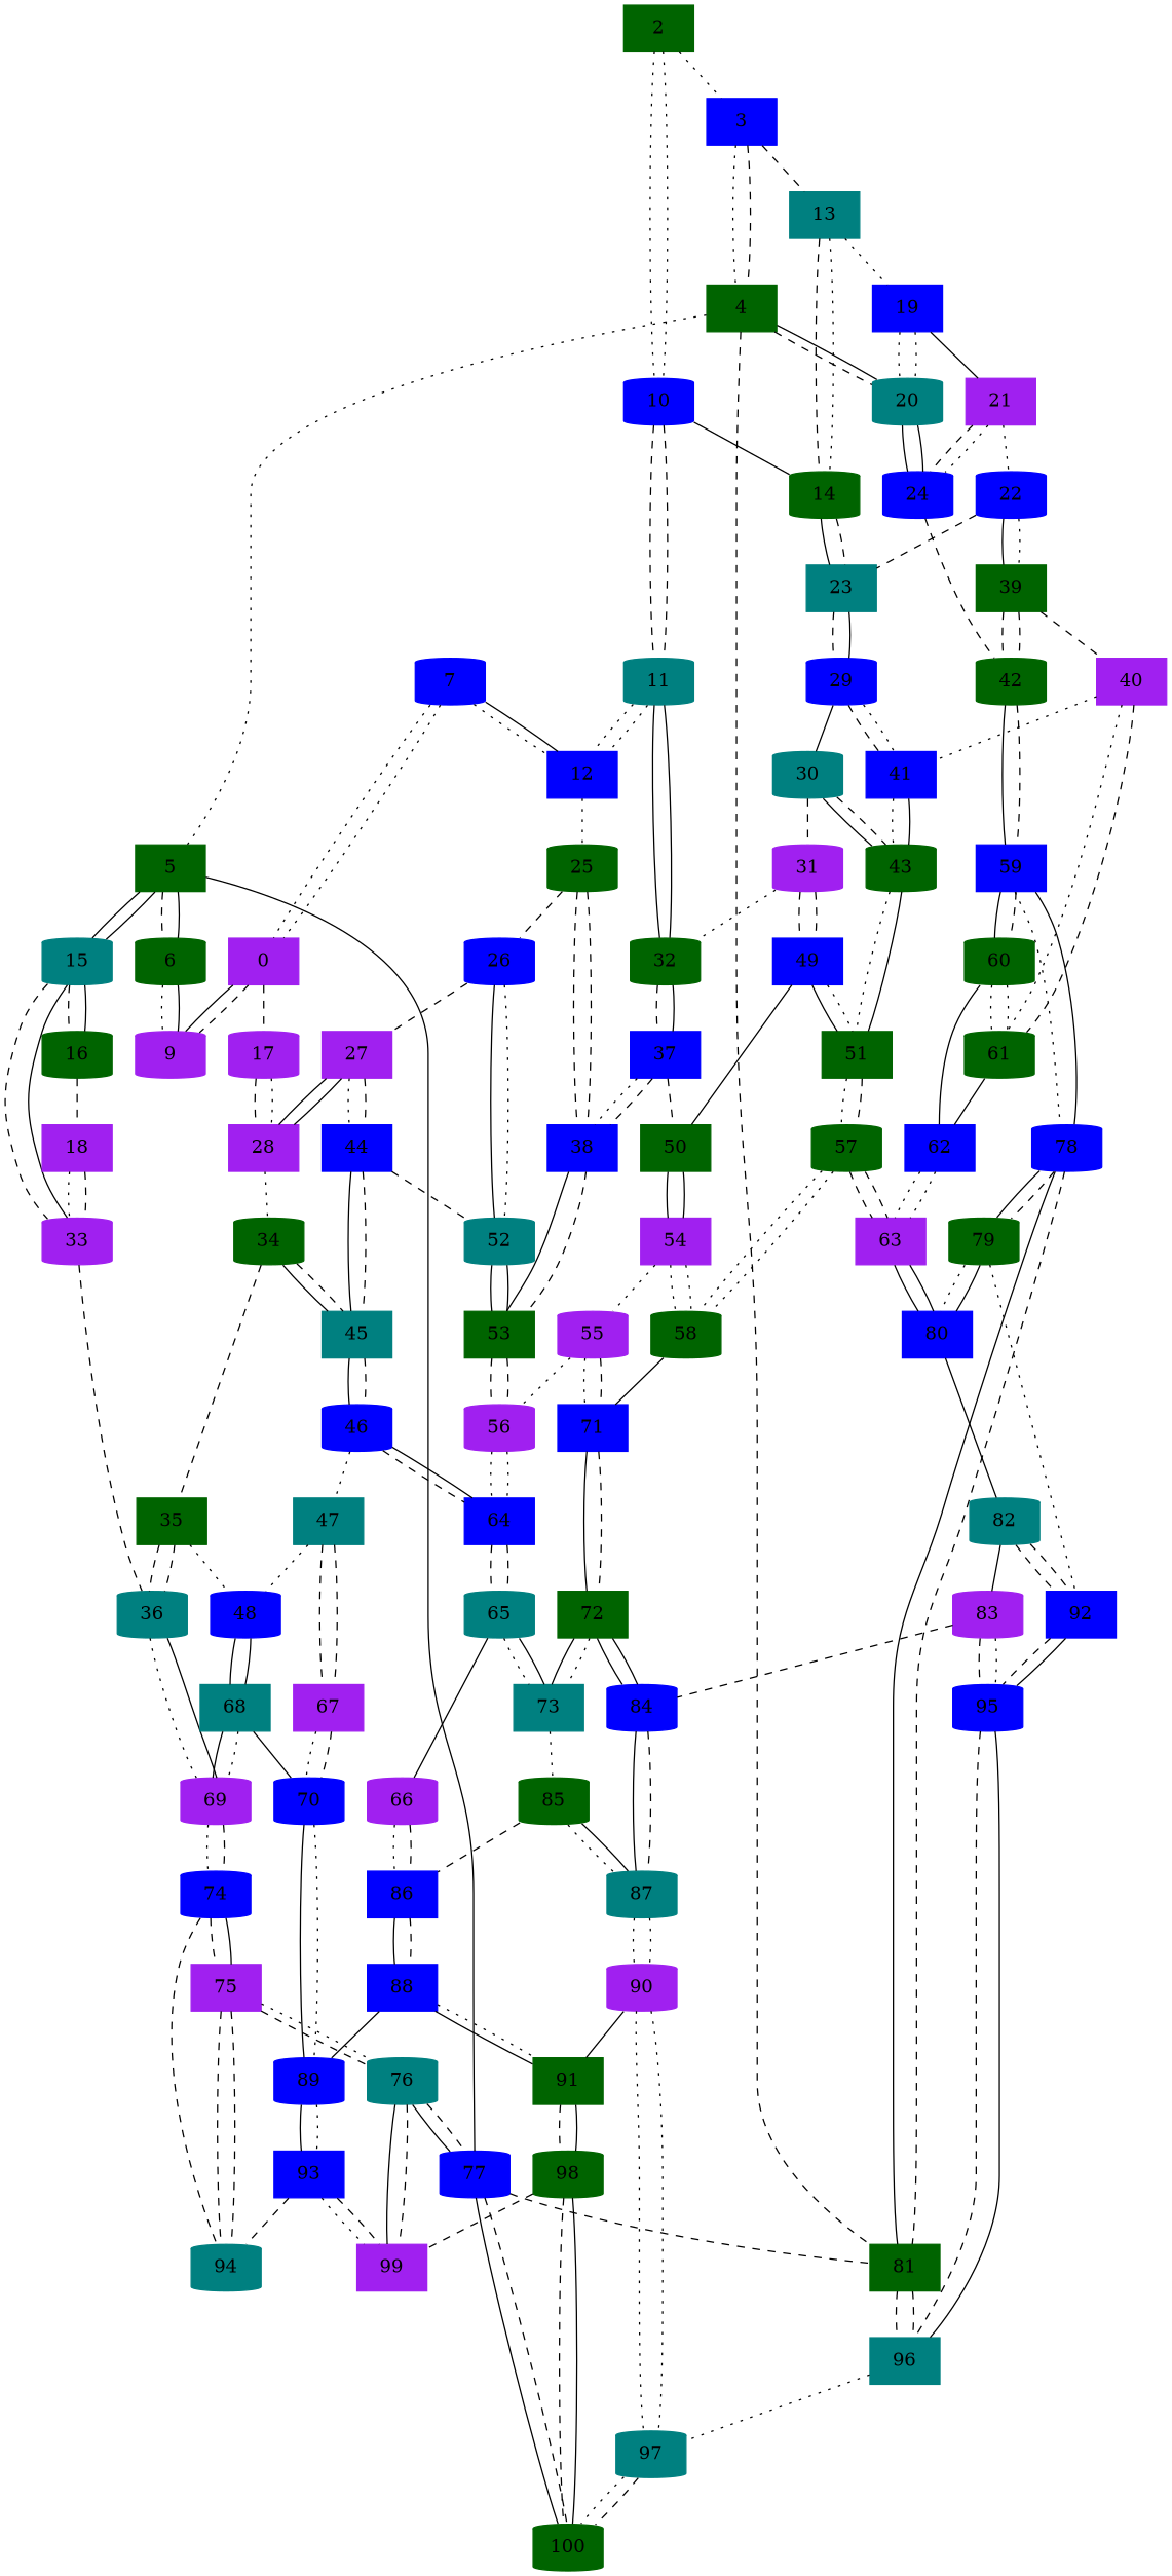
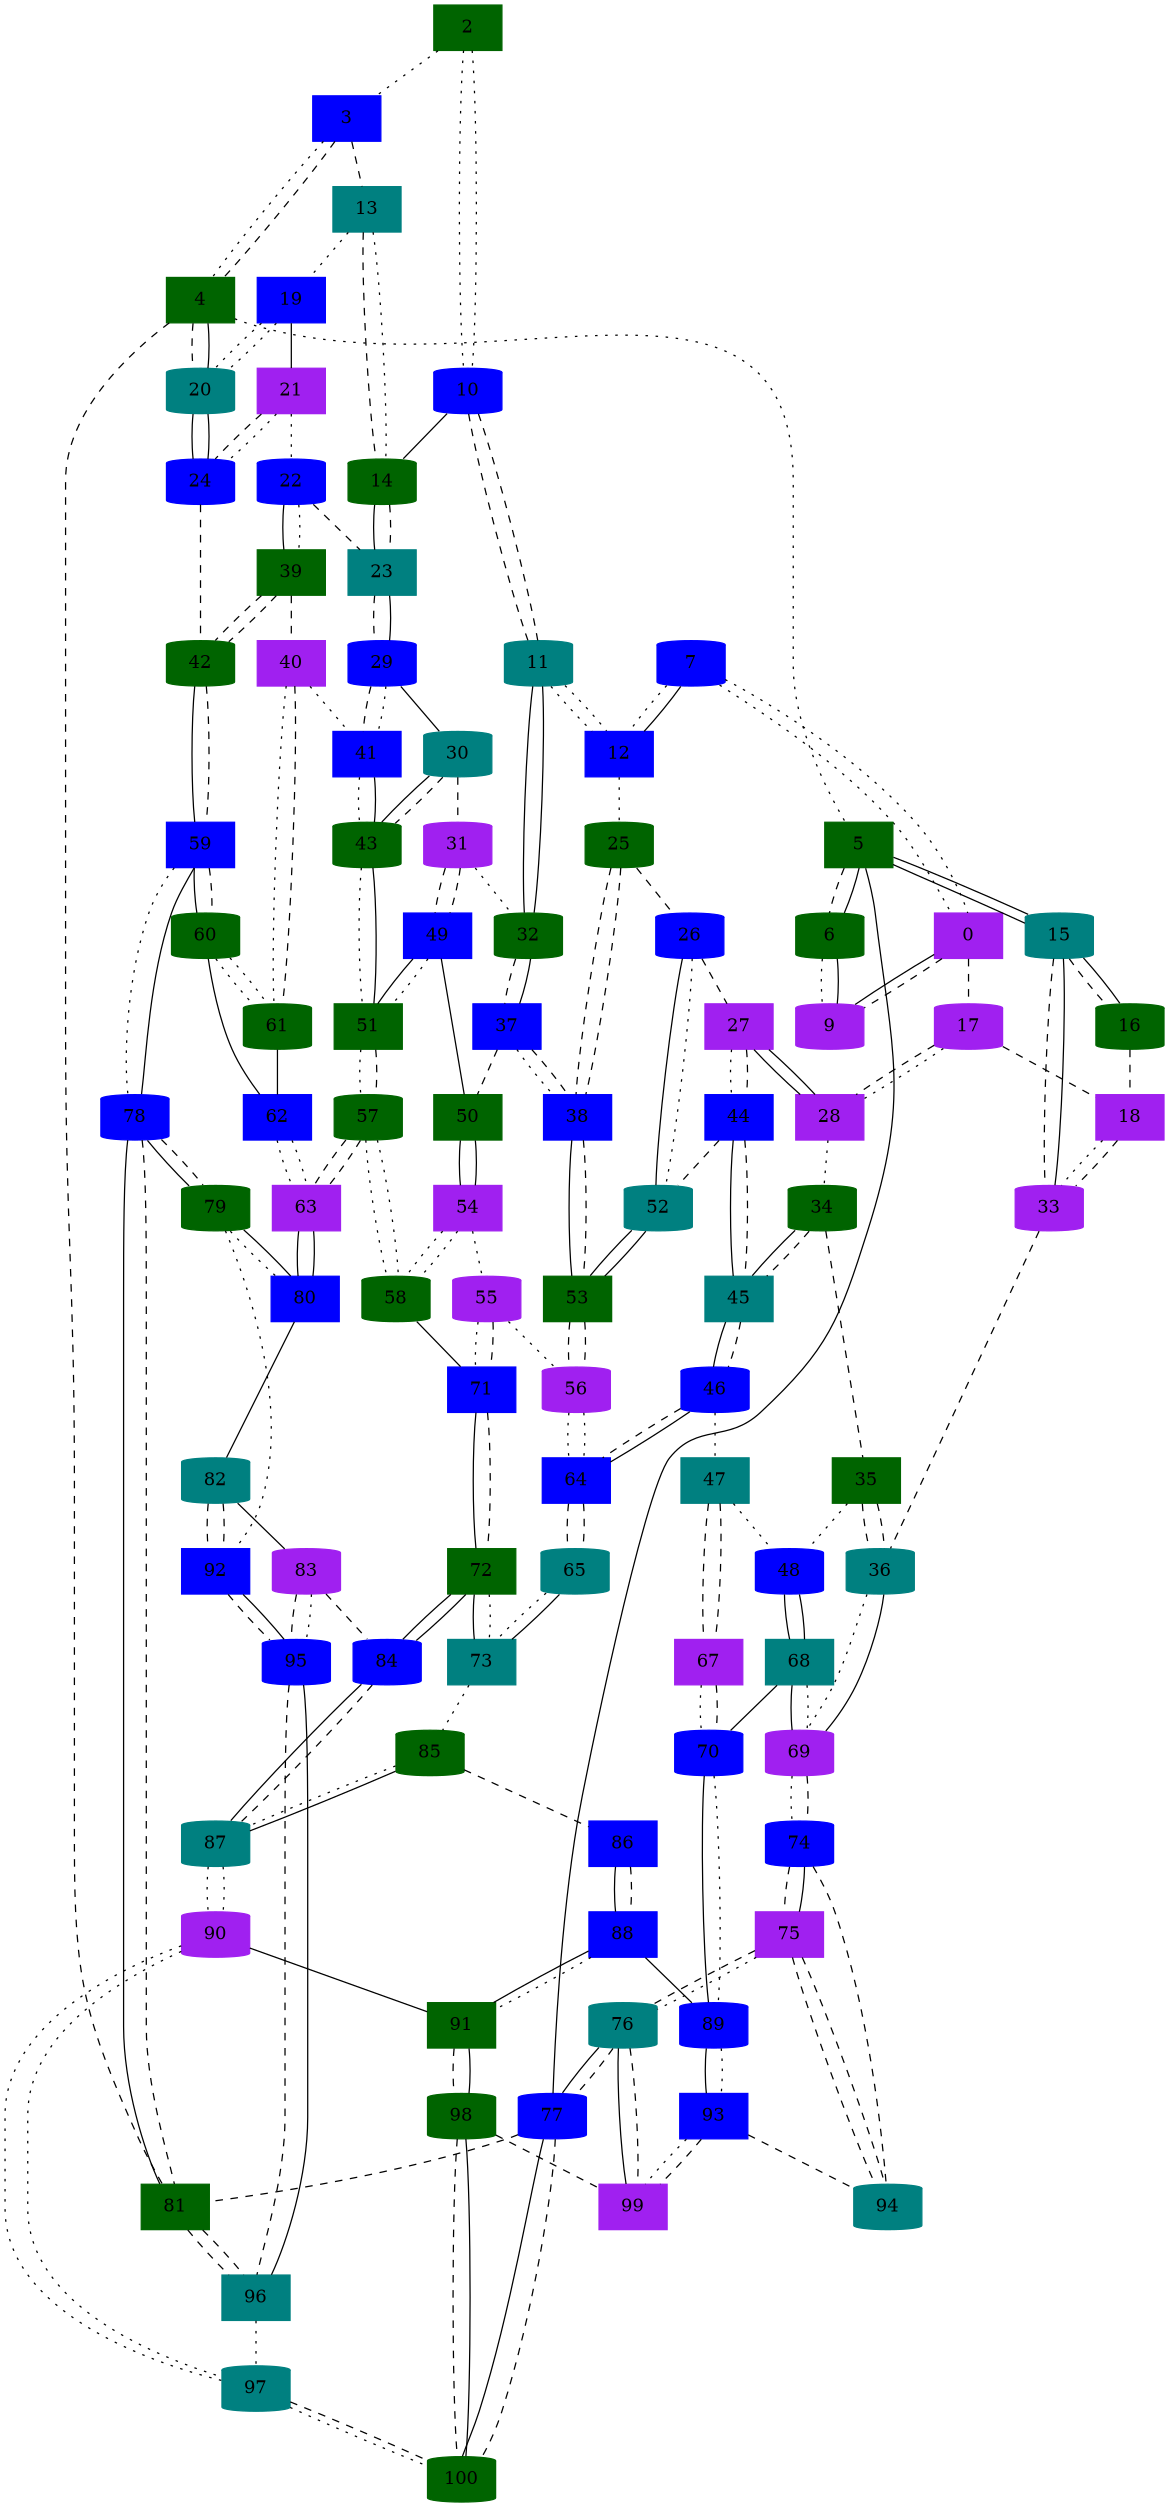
  graph {
    node [color=blue shape=cylinder style=filled]
    edge [style=dashed]
    2 [color=darkgreen shape=box]
    3 [shape=box]
    10
    n4 [color=purple label=0 shape=box]
    7
    12 [shape=box]
    4 [color=darkgreen shape=box]
    13 [color=teal shape=box]
    11 [color=teal]
    14 [color=darkgreen]
    5 [color=darkgreen shape=box]
    20 [color=teal]
    81 [color=darkgreen shape=box]
    19 [shape=box]
    6 [color=darkgreen]
    15 [color=teal]
    77
    24
    96 [color=teal shape=box]
    9 [color=purple]
    16 [color=darkgreen]
    33 [color=purple]
    100 [color=darkgreen]
    17 [color=purple]
    25 [color=darkgreen]
    18 [color=purple shape=box]
    28 [color=purple shape=box]
    32 [color=darkgreen]
    23 [color=teal shape=box]
    37 [shape=box]
    26
    38 [shape=box]
    21 [color=purple shape=box]
    29
    36 [color=teal]
    34 [color=darkgreen]
    22
    42 [color=darkgreen]
    39 [color=darkgreen shape=box]
    40 [color=purple shape=box]
    30 [color=teal]
    41 [shape=box]
    59 [shape=box]
    27 [color=purple shape=box]
    52 [color=teal]
    53 [color=darkgreen shape=box]
    44 [shape=box]
    45 [color=teal shape=box]
    35 [color=darkgreen shape=box]
    31 [color=purple]
    43 [color=darkgreen]
    49 [shape=box]
    51 [color=darkgreen shape=box]
    50 [color=darkgreen shape=box]
    69 [color=purple]
    48
    46
    68 [color=teal shape=box]
    74
    54 [color=purple shape=box]
    56 [color=purple]
    61 [color=darkgreen]
    62 [shape=box]
    60 [color=darkgreen]
    78
    57 [color=darkgreen]
    47 [color=teal shape=box]
    64 [shape=box]
    67 [color=purple shape=box]
    65 [color=teal]
    70
    55 [color=purple]
    58 [color=darkgreen]
    63 [color=purple shape=box]
    71 [shape=box]
    72 [color=darkgreen shape=box]
    80 [shape=box]
    79 [color=darkgreen]
    82 [color=teal]
-   66 [color=purple]
    73 [color=teal shape=box]
    86 [shape=box]
    85 [color=darkgreen]
    88 [shape=box]
    89
    75 [color=purple shape=box]
    94 [color=teal]
    93 [shape=box]
    84
    87 [color=teal]
    76 [color=teal]
    99 [color=purple shape=box]
    92 [shape=box]
    95
    83 [color=purple]
    97 [color=teal]
    90 [color=purple]
    91 [color=darkgreen shape=box]
    98 [color=darkgreen]
    2 -- 3 [style=dotted]
    2 -- 10 [style=dotted]
    2 -- 10 [style=dotted]
    3 -- 4 [style=dotted]
    3 -- 4
    3 -- 13
    10 -- 11
    10 -- 11
    10 -- 14 [style=solid]
    n4 -- 9 [style=solid]
    n4 -- 9
    n4 -- 17
    7 -- n4 [style=dotted]
    7 -- n4 [style=dotted]
    7 -- 12 [style=dotted]
    7 -- 12 [style=solid]
    12 -- 25 [style=dotted]
    4 -- 5 [style=dotted]
    4 -- 20
    4 -- 20 [style=solid]
    4 -- 81
    13 -- 14
    13 -- 14 [style=dotted]
    13 -- 19 [style=dotted]
    11 -- 12 [style=dotted]
    11 -- 12 [style=dotted]
    11 -- 32 [style=solid]
    11 -- 32 [style=solid]
    14 -- 23 [style=solid]
    14 -- 23
    5 -- 6
    5 -- 6 [style=solid]
    5 -- 15 [style=solid]
    5 -- 15 [style=solid]
    5 -- 77 [style=solid]
    20 -- 24 [style=solid]
    20 -- 24 [style=solid]
    81 -- 96
    81 -- 96
    19 -- 20 [style=dotted]
    19 -- 20 [style=dotted]
    19 -- 21 [style=solid]
    6 -- 9 [style=dotted]
    6 -- 9 [style=solid]
    15 -- 16
    15 -- 16 [style=solid]
    15 -- 33
    15 -- 33 [style=solid]
    77 -- 81
    77 -- 100 [style=solid]
    77 -- 100
    24 -- 42
    96 -- 97 [style=dotted]
    16 -- 18
    33 -- 36
+   17 -- 18
    17 -- 28
    17 -- 28 [style=dotted]
    25 -- 26
    25 -- 38
    25 -- 38
    18 -- 33 [style=dotted]
    18 -- 33
    28 -- 34 [style=dotted]
    32 -- 37
    32 -- 37 [style=solid]
    23 -- 29
    23 -- 29 [style=solid]
    37 -- 38 [style=dotted]
    37 -- 38
    37 -- 50
    26 -- 27
    26 -- 52 [style=solid]
    26 -- 52 [style=dotted]
    38 -- 53 [style=solid]
    38 -- 53
    21 -- 24
    21 -- 24 [style=dotted]
    21 -- 22 [style=dotted]
    29 -- 30 [style=solid]
    29 -- 41
    29 -- 41 [style=dotted]
    36 -- 69 [style=dotted]
    36 -- 69 [style=solid]
    34 -- 45 [style=solid]
    34 -- 45
    34 -- 35
    22 -- 23
    22 -- 39 [style=solid]
    22 -- 39 [style=dotted]
    42 -- 59 [style=solid]
    42 -- 59
    39 -- 42
    39 -- 42
    39 -- 40
    40 -- 41 [style=dotted]
    40 -- 61 [style=dotted]
    40 -- 61
    30 -- 31
    30 -- 43 [style=solid]
    30 -- 43
    41 -- 43 [style=dotted]
    41 -- 43 [style=solid]
    59 -- 60 [style=solid]
    59 -- 60
    59 -- 78 [style=dotted]
    59 -- 78 [style=solid]
    27 -- 28 [style=solid]
    27 -- 28 [style=solid]
    27 -- 44 [style=dotted]
    27 -- 44
    52 -- 53 [style=solid]
    52 -- 53 [style=solid]
    53 -- 56
    53 -- 56
    44 -- 52
    44 -- 45 [style=solid]
    44 -- 45
    45 -- 46 [style=solid]
    45 -- 46
    35 -- 36
    35 -- 36
    35 -- 48 [style=dotted]
    31 -- 32 [style=dotted]
    31 -- 49
    31 -- 49
    43 -- 51 [style=dotted]
    43 -- 51 [style=solid]
    49 -- 51 [style=solid]
    49 -- 51 [style=dotted]
    49 -- 50 [style=solid]
    51 -- 57 [style=dotted]
    51 -- 57
    50 -- 54 [style=solid]
    50 -- 54 [style=solid]
    69 -- 74 [style=dotted]
    69 -- 74
    48 -- 68 [style=solid]
    48 -- 68 [style=solid]
    46 -- 47 [style=dotted]
    46 -- 64
    46 -- 64 [style=solid]
    68 -- 69 [style=solid]
    68 -- 69 [style=dotted]
    68 -- 70 [style=solid]
    74 -- 75
    74 -- 75 [style=solid]
    74 -- 94
    54 -- 55 [style=dotted]
    54 -- 58 [style=dotted]
    54 -- 58 [style=dotted]
    56 -- 64 [style=dotted]
    56 -- 64 [style=dotted]
    61 -- 62 [style=solid]
    62 -- 63 [style=dotted]
    62 -- 63 [style=dotted]
    60 -- 61 [style=dotted]
    60 -- 61 [style=dotted]
    60 -- 62 [style=solid]
    78 -- 81 [style=solid]
    78 -- 81
    78 -- 79 [style=solid]
    78 -- 79
    57 -- 58 [style=dotted]
    57 -- 58 [style=dotted]
    57 -- 63
    57 -- 63
    47 -- 48 [style=dotted]
    47 -- 67
    47 -- 67
    64 -- 65
    64 -- 65
    67 -- 70 [style=dotted]
    67 -- 70
-   65 -- 66 [style=solid]
    65 -- 73 [style=dotted]
    65 -- 73 [style=solid]
    70 -- 89 [style=solid]
    70 -- 89 [style=dotted]
    55 -- 56 [style=dotted]
    55 -- 71 [style=dotted]
    55 -- 71
    58 -- 71 [style=solid]
    63 -- 80 [style=solid]
    63 -- 80 [style=solid]
    71 -- 72 [style=solid]
    71 -- 72
    72 -- 73 [style=solid]
    72 -- 73 [style=dotted]
    72 -- 84 [style=solid]
    72 -- 84 [style=solid]
    80 -- 82 [style=solid]
    79 -- 80 [style=dotted]
    79 -- 80 [style=solid]
    79 -- 92 [style=dotted]
    82 -- 92
    82 -- 92
    82 -- 83 [style=solid]
-   66 -- 86 [style=dotted]
-   66 -- 86
    73 -- 85 [style=dotted]
    86 -- 88 [style=solid]
    86 -- 88
    85 -- 86
    85 -- 87 [style=dotted]
    85 -- 87 [style=solid]
    88 -- 89 [style=solid]
    88 -- 91 [style=solid]
    88 -- 91 [style=dotted]
    89 -- 93 [style=solid]
    89 -- 93 [style=dotted]
    75 -- 94
    75 -- 94
    75 -- 76
    75 -- 76 [style=dotted]
    93 -- 94
    93 -- 99 [style=dotted]
    93 -- 99
    84 -- 87 [style=solid]
    84 -- 87
    87 -- 90 [style=dotted]
    87 -- 90 [style=dotted]
    76 -- 77 [style=solid]
    76 -- 77
    76 -- 99 [style=solid]
    76 -- 99
    92 -- 95
    92 -- 95 [style=solid]
    95 -- 96
    95 -- 96 [style=solid]
    83 -- 84
    83 -- 95
    83 -- 95 [style=dotted]
    97 -- 100 [style=dotted]
    97 -- 100
    90 -- 97 [style=dotted]
    90 -- 97 [style=dotted]
    90 -- 91 [style=solid]
    91 -- 98
    91 -- 98 [style=solid]
    98 -- 100
    98 -- 100 [style=solid]
    98 -- 99
  }
